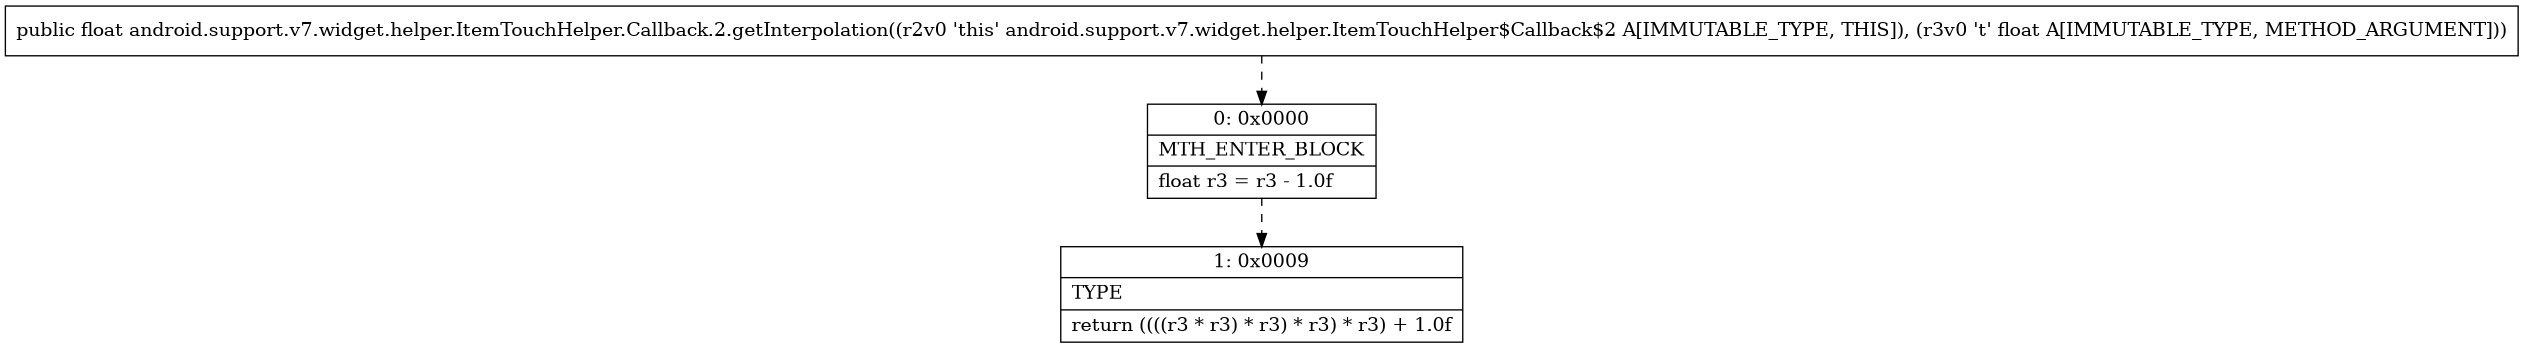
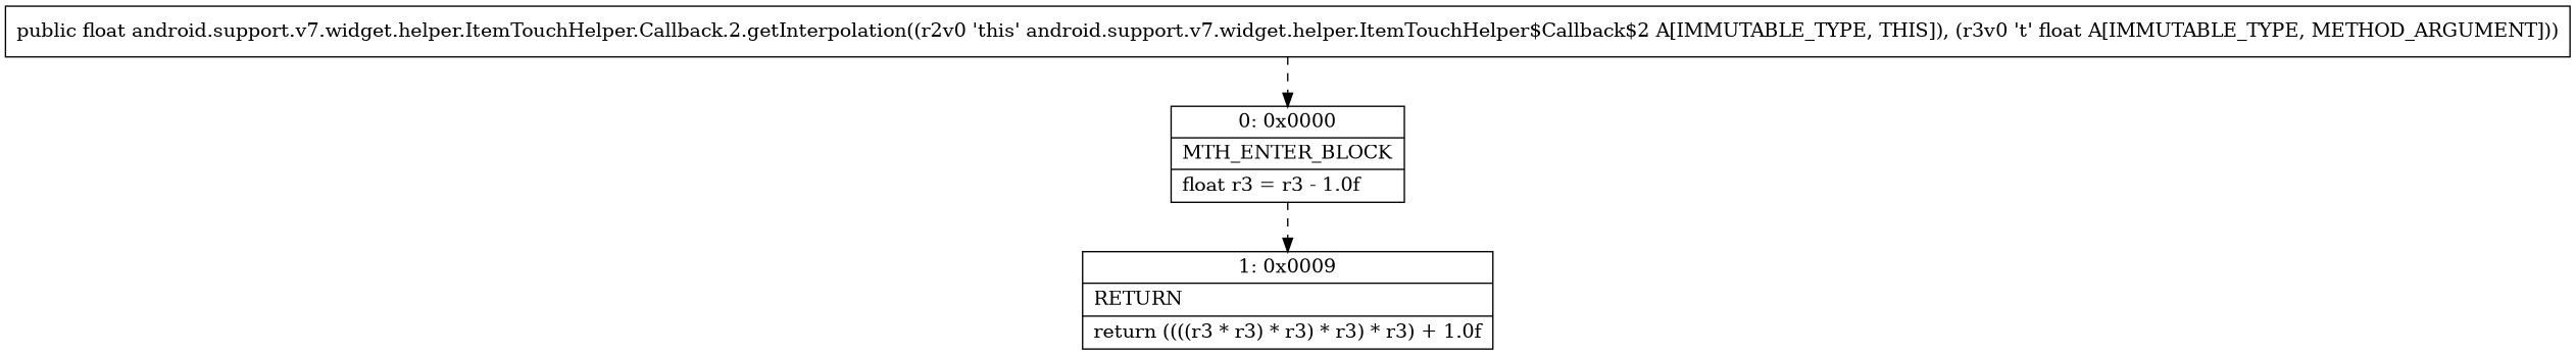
  digraph {
    node [shape=record]
    edge [style=dashed]
    n1 [label="{0\:\ 0x0000|MTH_ENTER_BLOCK\l|float r3 = r3 \- 1.0f\l}"]
-   n2 [label="{1\:\ 0x0009|TYPE\l|return ((((r3 * r3) * r3) * r3) * r3) + 1.0f\l}"]
+   n2 [label="{1\:\ 0x0009|RETURN\l|return ((((r3 * r3) * r3) * r3) * r3) + 1.0f\l}"]
    n3 [label="{public float android.support.v7.widget.helper.ItemTouchHelper.Callback.2.getInterpolation((r2v0 'this' android.support.v7.widget.helper.ItemTouchHelper$Callback$2 A[IMMUTABLE_TYPE, THIS]), (r3v0 't' float A[IMMUTABLE_TYPE, METHOD_ARGUMENT])) }"]
    n1 -> n2
    n3 -> n1
  }
